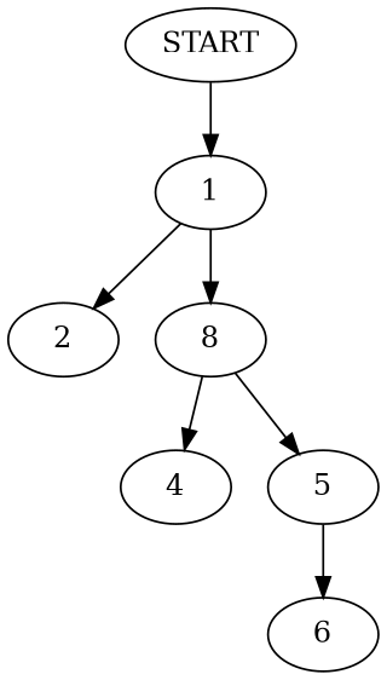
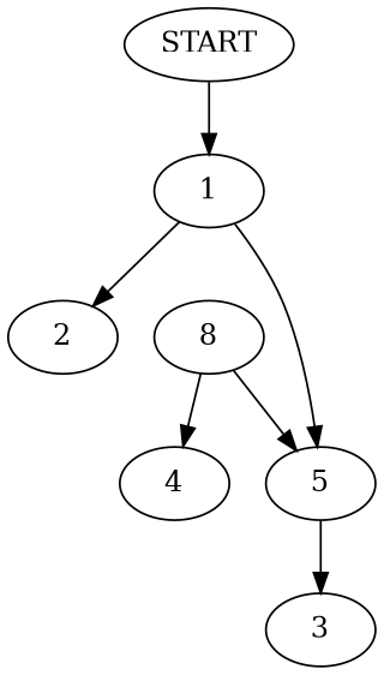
  digraph {
    n1 [label=START]
    1
    2
    n4 [label=8]
    4
    5
-   6
+   6 [label=3]
    n1 -> 1
    1 -> 2
-   1 -> n4
+   1 -> 5
    n4 -> 4
    n4 -> 5
    5 -> 6
  }
